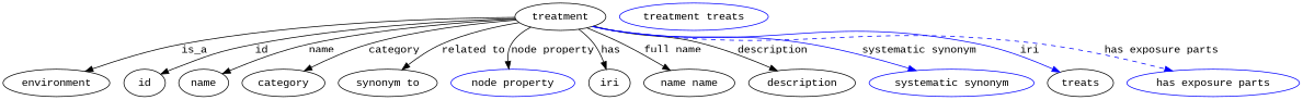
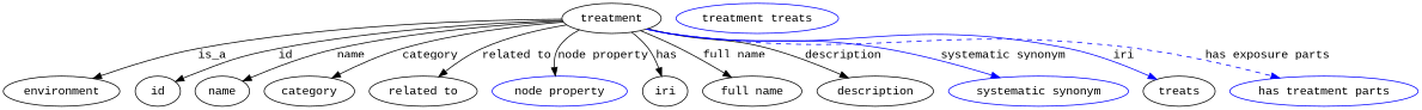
  digraph {
    fontname="Liberation Mono"
    node [fontname="Liberation Mono" color=black]
    edge [fontname="Liberation Mono" color=black style=solid]
    n1 [height=0.5 label=treatment width=1.2083 color=""]
    environment [height=0.5 width=1.5223 color=""]
    id [height=0.5 width=0.75]
    name [height=0.5 width=0.75]
    category [height=0.5 width=0.75]
-   "related to" [height=0.5 width=0.75 label="synonym to"]
+   "related to" [height=0.5 width=0.75]
    "node property" [color=blue height=0.5 width=0.75]
    iri [height=0.5 width=0.75]
-   "full name" [height=0.5 width=0.75 label="name name"]
+   "full name" [height=0.5 width=0.75]
    description [height=0.5 width=0.75]
    "systematic synonym" [color=blue height=0.5 width=0.75]
    treats [height=0.5 width=0.81271 color=""]
-   "has exposure parts" [color=blue height=0.5 width=0.75]
+   "has exposure parts" [color=blue height=0.5 width=0.75 label="has treatment parts"]
    "treatment treats" [color=blue height=0.5 width=0.75]
    n1 -> environment [label=is_a color="" style=""]
    n1 -> id [label=id]
    n1 -> name [label=name]
    n1 -> category [label=category]
    n1 -> "related to" [label="related to"]
    n1 -> "node property" [label="node property"]
    n1 -> iri [label=has]
    n1 -> "full name" [label="full name"]
    n1 -> description [label=description]
    n1 -> "systematic synonym" [color=blue label="systematic synonym"]
    n1 -> treats [color=blue label=iri]
    n1 -> "has exposure parts" [color=blue label="has exposure parts" style=dashed]
  }
